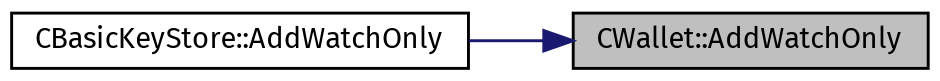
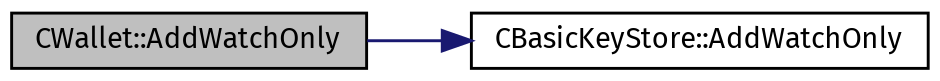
  digraph {
    rankdir=LR
    fontname="Fira Sans"
    node [color=black fontname="Fira Sans" fontsize=10 shape=record style=filled]
    n1 [fillcolor=grey75 fontcolor=black height=0.2 label="CWallet::AddWatchOnly" width=0.4]
    n2 [fillcolor=white height=0.2 label="CBasicKeyStore::AddWatchOnly" width=0.4]
-   n2 -> n1 [color=midnightblue fontname="Fira Sans" fontsize=10 labelfontname=Helvetica labelfontsize=10 style=solid]
+   n1 -> n2 [color=midnightblue fontname="Fira Sans" fontsize=10 labelfontname=Helvetica labelfontsize=10 style=solid]
  }
